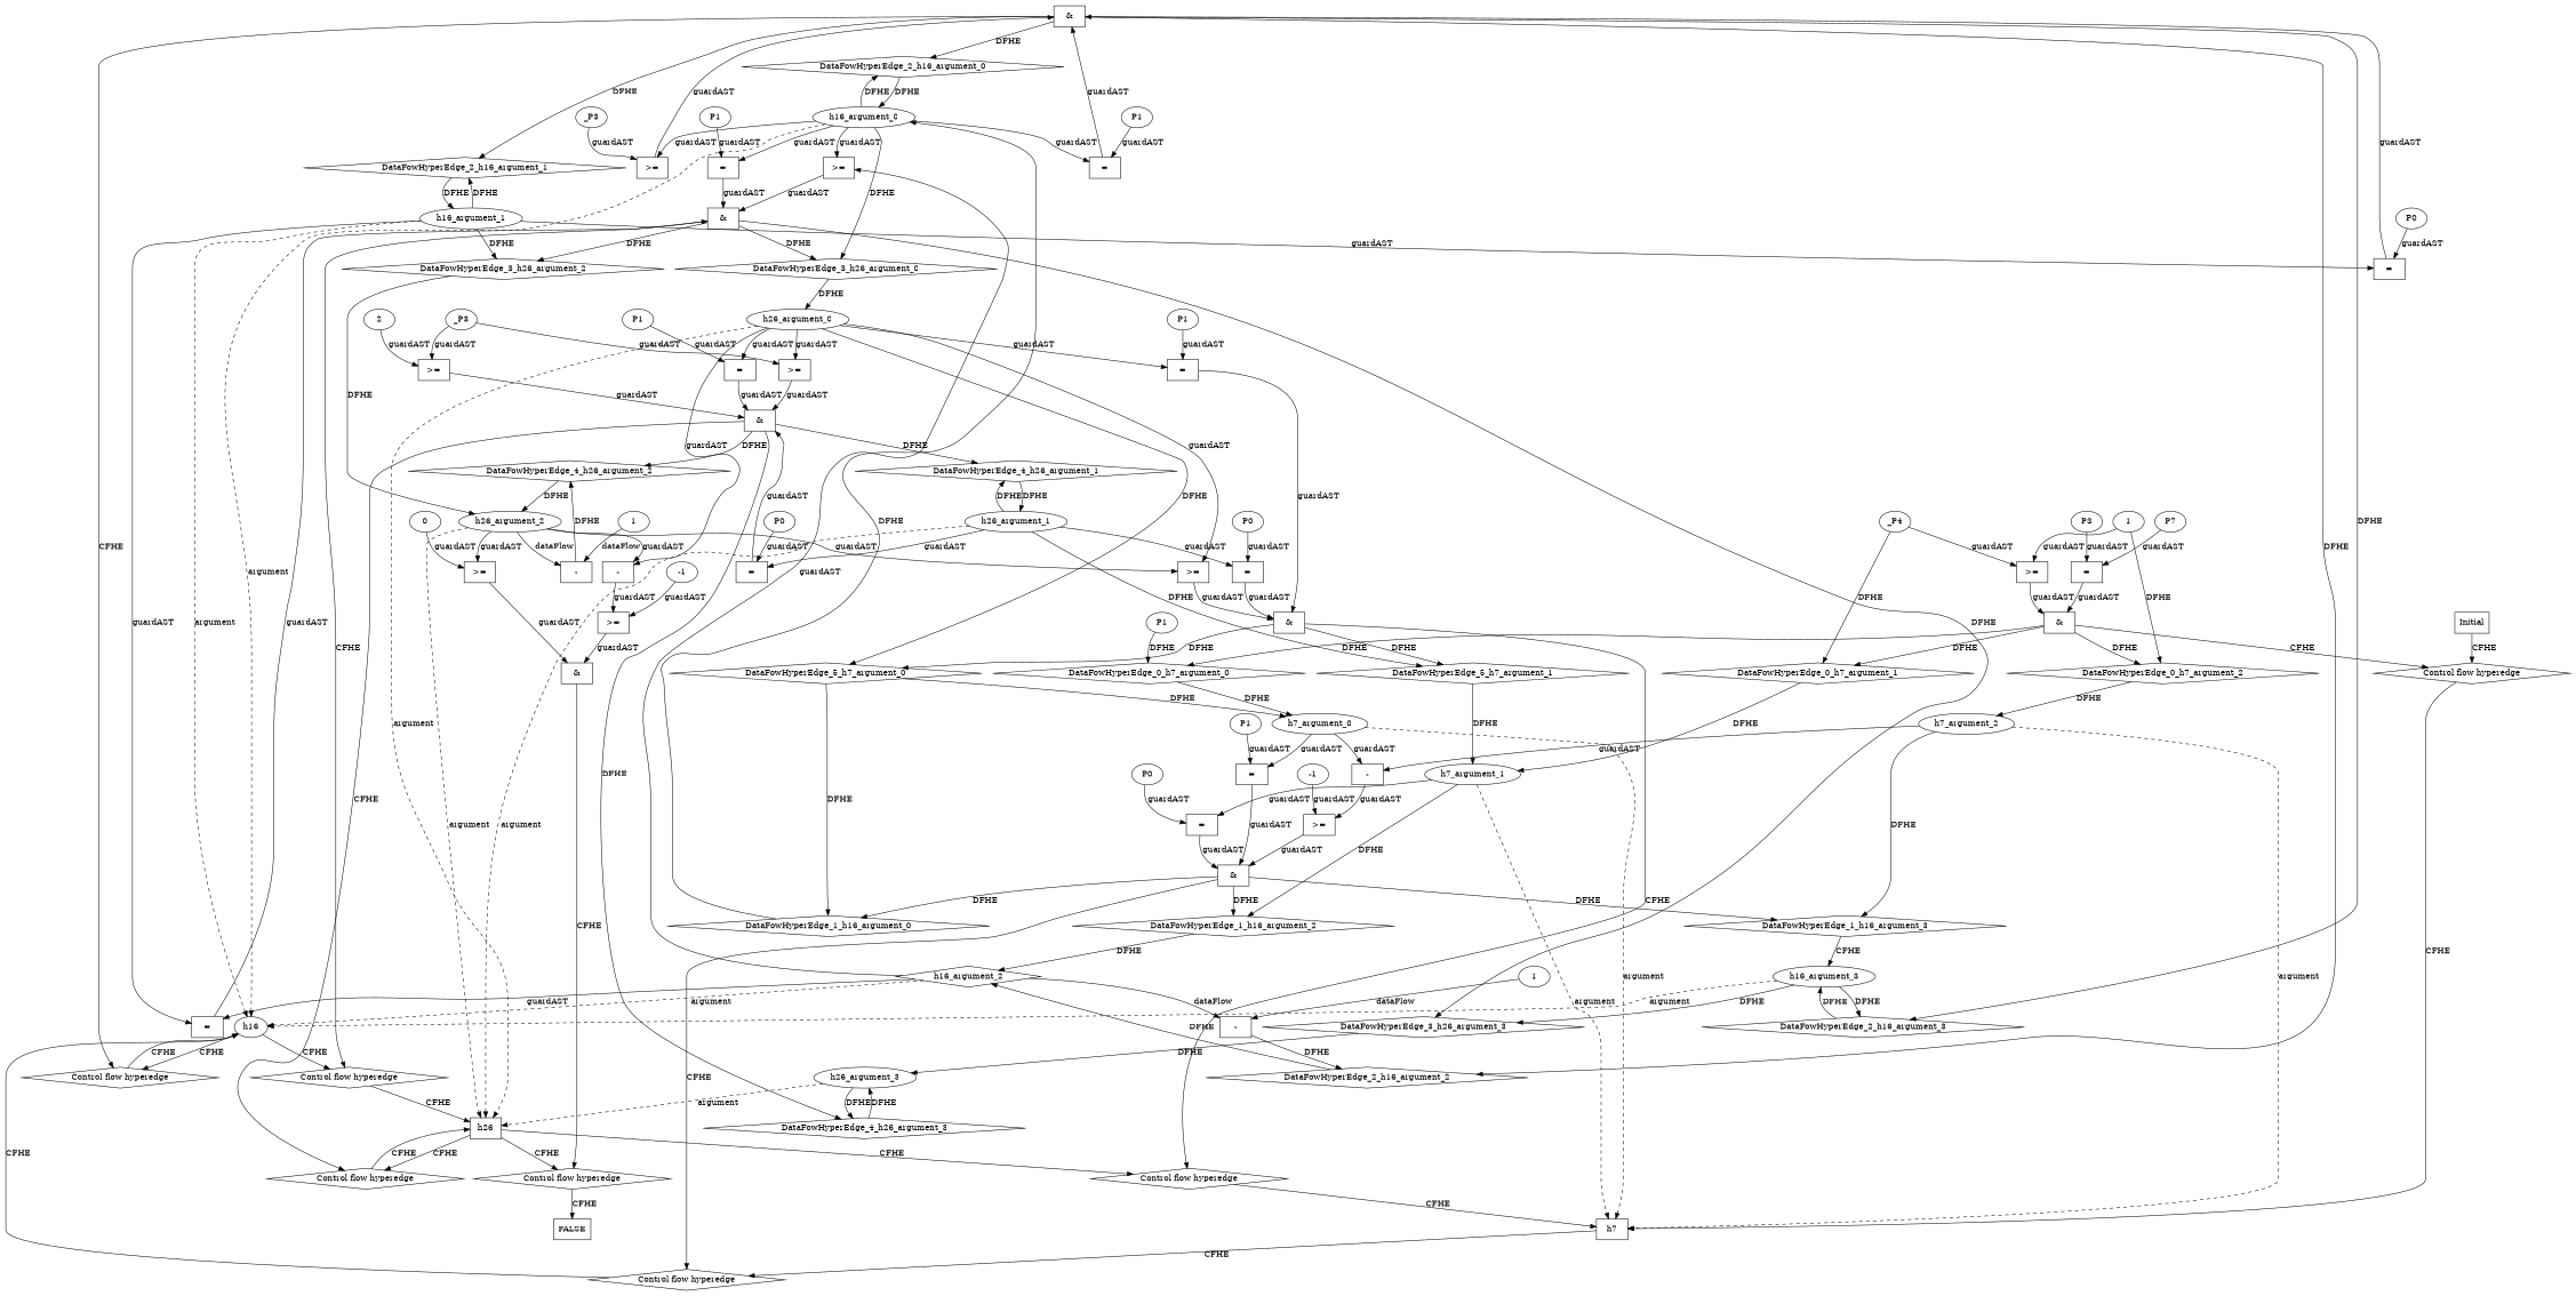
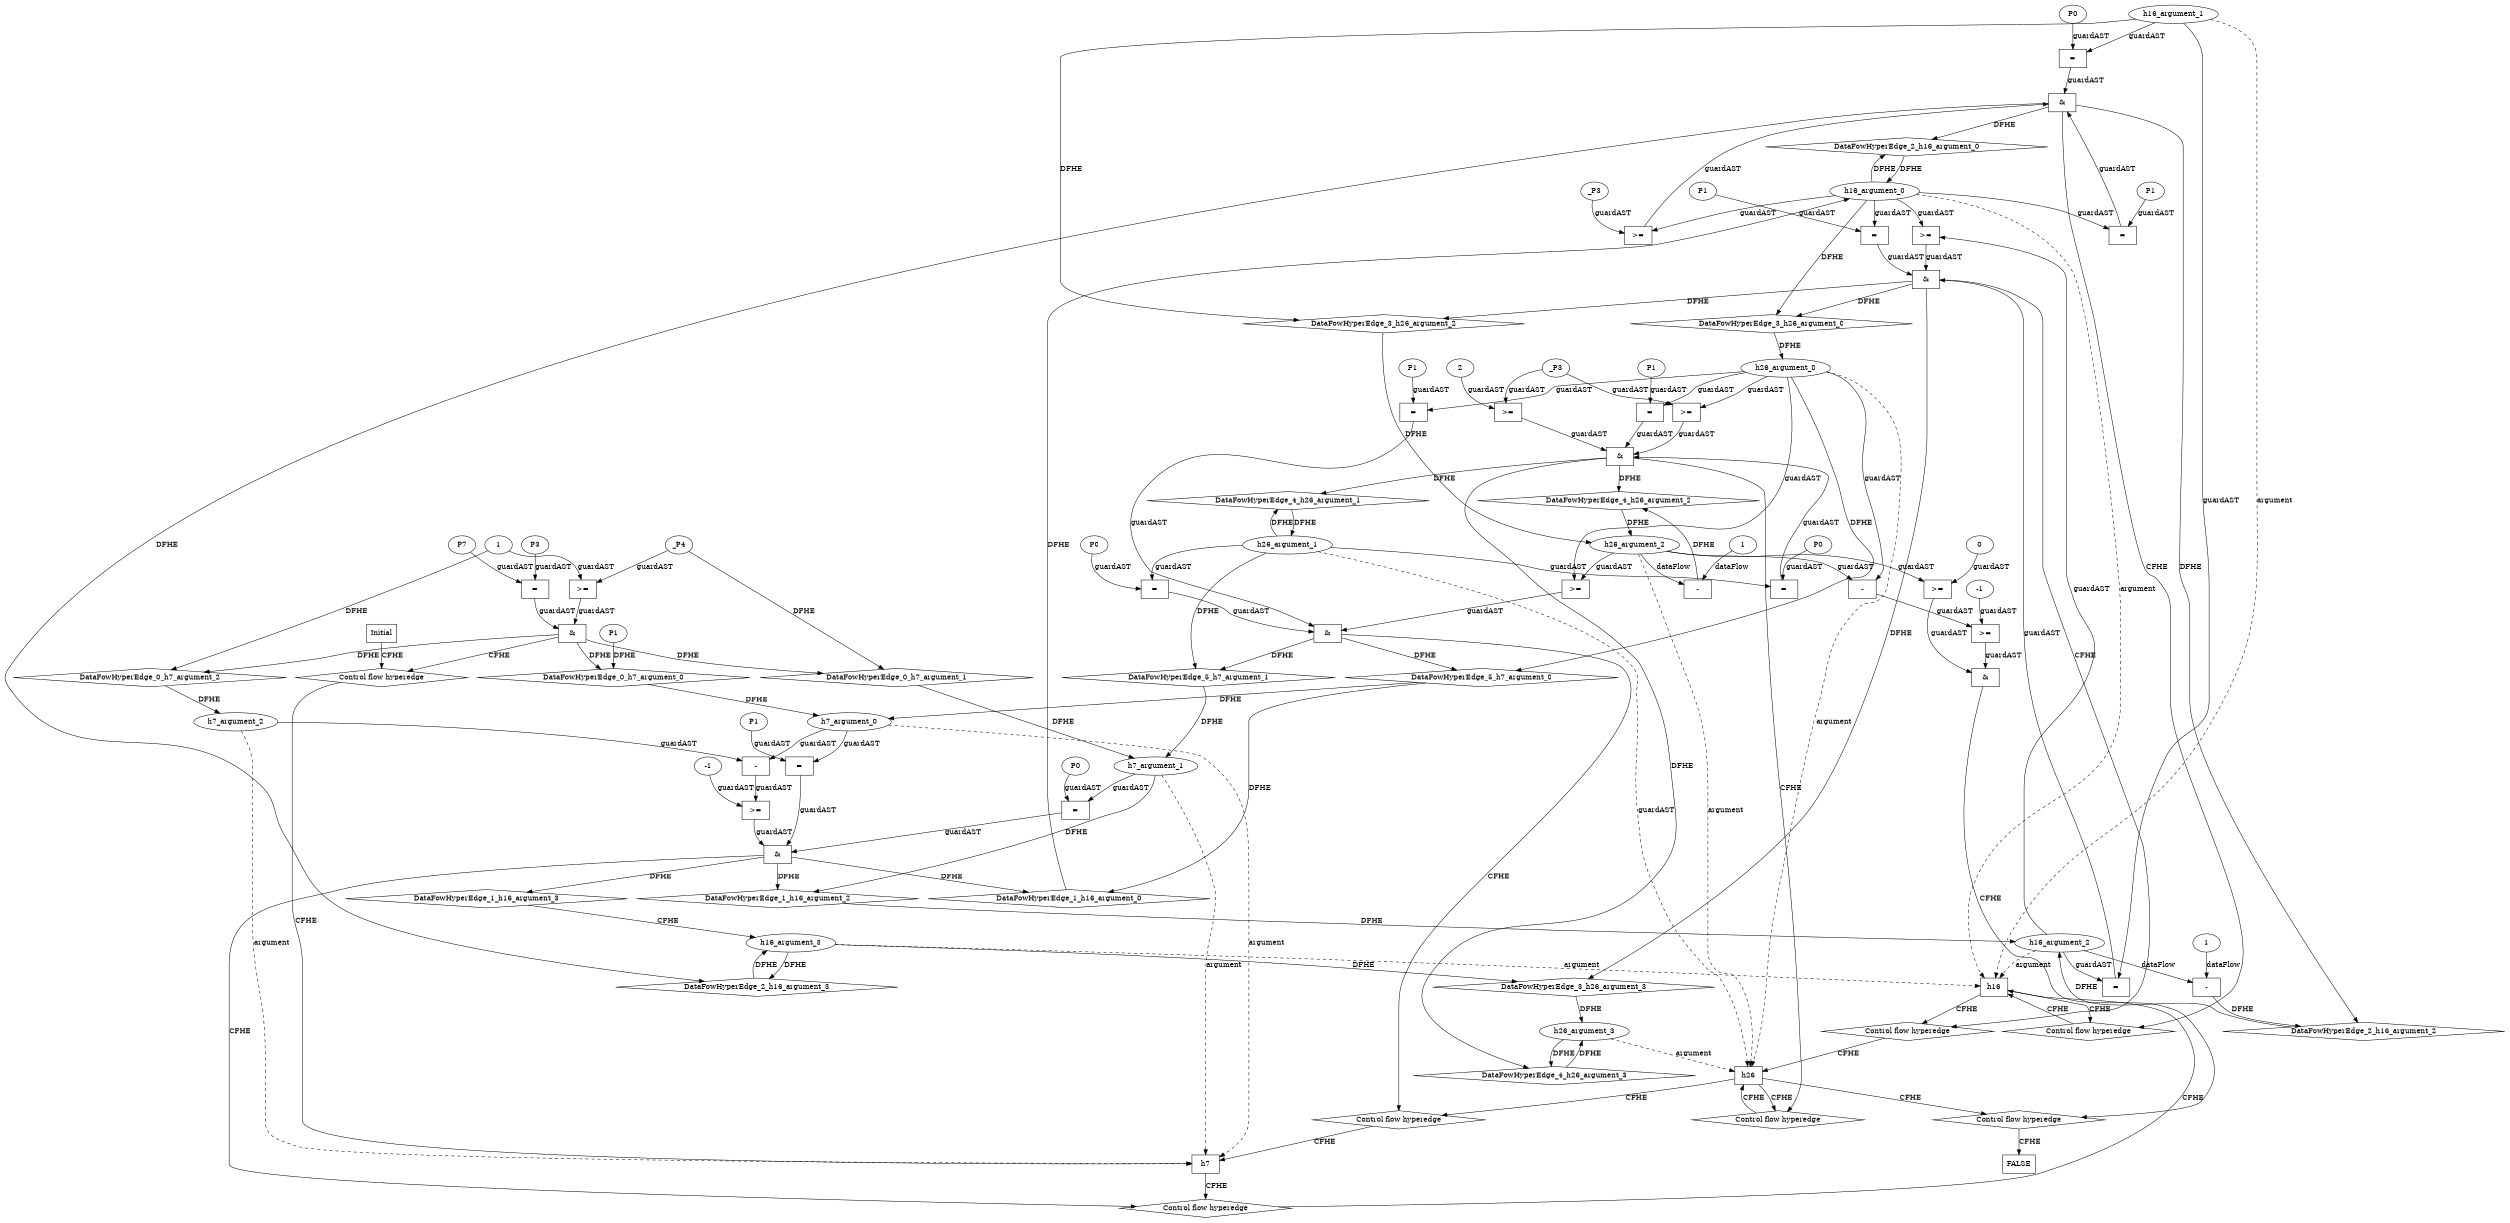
  digraph {
    node [nodeName=argument0 shape=rect]
-   n1 [label=h16 nodeName=h16 shape=ellipse]
+   n1 [label=h16 nodeName=h16]
    n2 [label="Control flow hyperedge" nodeName=ControlFowHyperEdge_2 shape=diamond]
    n3 [label="Control flow hyperedge" nodeName=ControlFowHyperEdge_3 shape=diamond]
    n4 [label=h26 nodeName=h26]
    n5 [label="Control flow hyperedge" nodeName=ControlFowHyperEdge_4 shape=diamond]
    n6 [label="Control flow hyperedge" nodeName=ControlFowHyperEdge_5 shape=diamond]
    n7 [label="Control flow hyperedge" nodeName=ControlFowHyperEdge_6 shape=diamond]
    n8 [label=h7 nodeName=h7]
    n9 [label=FALSE nodeName=FALSE]
    n10 [label="Control flow hyperedge" nodeName=ControlFowHyperEdge_1 shape=diamond]
    n11 [label=Initial nodeName=Initial]
    n12 [label="Control flow hyperedge" nodeName=ControlFowHyperEdge_0 shape=diamond]
    n13 [label=h7_argument_0 shape=oval]
    n14 [label="-" nodeName=xxxh16___h7_1xxxguard_0_node_2]
    n15 [label="=" nodeName=xxxh16___h7_1xxxguard2_node_0]
    n16 [label=">=" nodeName=xxxh16___h7_1xxxguard_0_node_0]
    n17 [label="&" nodeName=xxxh16___h7_1xxx_and]
    n18 [label=DataFowHyperEdge_1_h16_argument_0 nodeName=DataFowHyperEdge_1_h16_argument_0 shape=diamond]
    n19 [label=h16_argument_0 shape=oval]
    n20 [label=h7_argument_1 nodeName=argument1 shape=oval]
    n21 [label="=" nodeName=xxxh16___h7_1xxxguard1_node_0]
    n22 [label=DataFowHyperEdge_1_h16_argument_2 nodeName=DataFowHyperEdge_1_h16_argument_2 shape=diamond]
-   n23 [label=h16_argument_2 nodeName=argument2 shape=diamond]
+   n23 [label=h16_argument_2 nodeName=argument2 shape=oval]
    n24 [label=h7_argument_2 nodeName=argument2 shape=oval]
    n25 [label=DataFowHyperEdge_1_h16_argument_3 nodeName=DataFowHyperEdge_1_h16_argument_3 shape=diamond]
    n26 [label=h16_argument_3 nodeName=argument3 shape=oval]
    n27 [label=">=" nodeName=xxxh16___h16_2xxxguard_0_node_0]
    n28 [label="=" nodeName=xxxh16___h16_2xxxguard1_node_0]
    n29 [label=">=" nodeName=xxxh26___h16_3xxxguard_0_node_0]
    n30 [label="=" nodeName=xxxh26___h16_3xxxguard2_node_0]
    n31 [label=DataFowHyperEdge_2_h16_argument_0 nodeName=DataFowHyperEdge_2_h16_argument_0 shape=diamond]
    n32 [label=DataFowHyperEdge_3_h26_argument_0 nodeName=DataFowHyperEdge_3_h26_argument_0 shape=diamond]
    n33 [label="&" nodeName=xxxh16___h16_2xxx_and]
    n34 [label="&" nodeName=xxxh26___h16_3xxx_and]
    n35 [label=h26_argument_0 shape=oval]
    n36 [label=h16_argument_1 nodeName=argument1 shape=oval]
    n37 [label="=" nodeName=xxxh16___h16_2xxxguard2_node_0]
    n38 [label="=" nodeName=xxxh26___h16_3xxxguard1_node_0]
-   n39 [label=DataFowHyperEdge_2_h16_argument_1 nodeName=DataFowHyperEdge_2_h16_argument_1 shape=diamond]
    n40 [label=DataFowHyperEdge_3_h26_argument_2 nodeName=DataFowHyperEdge_3_h26_argument_2 shape=diamond]
    n41 [label=h26_argument_2 nodeName=argument2 shape=oval]
    n42 [label="-" nodeName=xxxh16___h16_2xxxdataFlow_0_node_0]
    n43 [label=DataFowHyperEdge_2_h16_argument_2 nodeName=DataFowHyperEdge_2_h16_argument_2 shape=diamond]
    n44 [label=DataFowHyperEdge_2_h16_argument_3 nodeName=DataFowHyperEdge_2_h16_argument_3 shape=diamond]
    n45 [label=DataFowHyperEdge_3_h26_argument_3 nodeName=DataFowHyperEdge_3_h26_argument_3 shape=diamond]
    n46 [label=h26_argument_3 nodeName=argument3 shape=oval]
    n47 [label=">=" nodeName=xxxh26___h26_4xxxguard1_node_0]
    n48 [label="=" nodeName=xxxh26___h26_4xxxguard2_node_0]
    n49 [label=">=" nodeName=xxxh7___h26_5xxxguard_0_node_0]
    n50 [label="=" nodeName=xxxh7___h26_5xxxguard1_node_0]
    n51 [label="-" nodeName=xxxFALSE___h26_6xxxguard1_node_2]
    n52 [label=DataFowHyperEdge_5_h7_argument_0 nodeName=DataFowHyperEdge_5_h7_argument_0 shape=diamond]
    n53 [label="&" nodeName=xxxh26___h26_4xxx_and]
    n54 [label="&" nodeName=xxxh7___h26_5xxx_and]
    n55 [label=">=" nodeName=xxxFALSE___h26_6xxxguard1_node_0]
    n56 [label=h26_argument_1 nodeName=argument1 shape=oval]
    n57 [label="=" nodeName=xxxh26___h26_4xxxguard3_node_0]
    n58 [label="=" nodeName=xxxh7___h26_5xxxguard2_node_0]
    n59 [label=DataFowHyperEdge_4_h26_argument_1 nodeName=DataFowHyperEdge_4_h26_argument_1 shape=diamond]
    n60 [label=DataFowHyperEdge_5_h7_argument_1 nodeName=DataFowHyperEdge_5_h7_argument_1 shape=diamond]
    n61 [label="-" nodeName=xxxh26___h26_4xxxdataFlow_0_node_0]
    n62 [label=">=" nodeName=xxxFALSE___h26_6xxxguard_0_node_0]
    n63 [label=DataFowHyperEdge_4_h26_argument_2 nodeName=DataFowHyperEdge_4_h26_argument_2 shape=diamond]
    n64 [label="&" nodeName=xxxFALSE___h26_6xxx_and]
    n65 [label=DataFowHyperEdge_4_h26_argument_3 nodeName=DataFowHyperEdge_4_h26_argument_3 shape=diamond]
    n66 [label="&" nodeName=xxxh7___Initial_0xxx_and]
    n67 [label=DataFowHyperEdge_0_h7_argument_0 nodeName=DataFowHyperEdge_0_h7_argument_0 shape=diamond]
    n68 [label=DataFowHyperEdge_0_h7_argument_1 nodeName=DataFowHyperEdge_0_h7_argument_1 shape=diamond]
    n69 [label=DataFowHyperEdge_0_h7_argument_2 nodeName=DataFowHyperEdge_0_h7_argument_2 shape=diamond]
    n70 [label=">=" nodeName=xxxh7___Initial_0xxxguard_0_node_0]
    n71 [label=_P4 nodeName=xxxh7___Initial_0xxxdataFlow1_node_0 shape=""]
    n72 [label=1 nodeName=xxxh7___Initial_0xxxdataFlow2_node_0 shape=""]
    n73 [label="=" nodeName=xxxh7___Initial_0xxxguard1_node_0]
    n74 [label=P3 nodeName=xxxh7___Initial_0xxxguard1_node_1 shape=""]
    n75 [label=P7 nodeName=xxxh7___Initial_0xxxguard1_node_2 shape=""]
    n76 [label=P1 nodeName=xxxh7___Initial_0xxxdataFlow_0_node_0 shape=""]
    n77 [label=-1 nodeName=xxxh16___h7_1xxxguard_0_node_1 shape=""]
    n78 [label=P0 nodeName=xxxh16___h7_1xxxguard1_node_1 shape=""]
    n79 [label=P1 nodeName=xxxh16___h7_1xxxguard2_node_1 shape=""]
    n80 [label=_P3 nodeName=xxxh16___h16_2xxxguard_0_node_2 shape=""]
    n81 [label=P1 nodeName=xxxh16___h16_2xxxguard1_node_1 shape=""]
    n82 [label=P0 nodeName=xxxh16___h16_2xxxguard2_node_1 shape=""]
    n83 [label=1 nodeName=xxxh16___h16_2xxxdataFlow_0_node_2 shape=""]
    n84 [label=P1 nodeName=xxxh26___h16_3xxxguard2_node_1 shape=""]
    n85 [label=">=" nodeName=xxxh26___h26_4xxxguard_0_node_0]
    n86 [label=_P3 nodeName=xxxh26___h26_4xxxguard_0_node_1 shape=""]
    n87 [label=2 nodeName=xxxh26___h26_4xxxguard_0_node_2 shape=""]
    n88 [label=P1 nodeName=xxxh26___h26_4xxxguard2_node_1 shape=""]
    n89 [label=P0 nodeName=xxxh26___h26_4xxxguard3_node_1 shape=""]
    n90 [label=1 nodeName=xxxh26___h26_4xxxdataFlow_0_node_2 shape=""]
    n91 [label=P1 nodeName=xxxh7___h26_5xxxguard1_node_1 shape=""]
    n92 [label=P0 nodeName=xxxh7___h26_5xxxguard2_node_1 shape=""]
    n93 [label=0 nodeName=xxxFALSE___h26_6xxxguard_0_node_1 shape=""]
    n94 [label=-1 nodeName=xxxFALSE___h26_6xxxguard1_node_1 shape=""]
    n1 -> n2 [label=CFHE]
    n1 -> n3 [label=CFHE]
    n2 -> n1 [label=CFHE]
    n3 -> n4 [label=CFHE]
    n4 -> n5 [label=CFHE]
    n4 -> n6 [label=CFHE]
    n4 -> n7 [label=CFHE]
    n5 -> n4 [label=CFHE]
    n6 -> n8 [label=CFHE]
    n7 -> n9 [label=CFHE]
    n8 -> n10 [label=CFHE]
    n10 -> n1 [label=CFHE]
    n11 -> n12 [label=CFHE]
    n12 -> n8 [label=CFHE]
    n13 -> n8 [label=argument style=dashed]
    n13 -> n14 [label=guardAST]
    n13 -> n15 [label=guardAST]
    n14 -> n16 [label=guardAST]
    n15 -> n17 [label=guardAST]
    n16 -> n17 [label=guardAST]
    n17 -> n10 [label=CFHE]
    n17 -> n18 [label=DFHE]
    n17 -> n22 [label=DFHE]
    n17 -> n25 [label=DFHE]
    n18 -> n19 [label=DFHE]
    n19 -> n1 [label=argument style=dashed]
    n19 -> n27 [label=guardAST]
    n19 -> n28 [label=guardAST]
    n19 -> n29 [label=guardAST]
    n19 -> n30 [label=guardAST]
    n19 -> n31 [label=DFHE]
    n19 -> n32 [label=DFHE]
    n20 -> n8 [label=argument style=dashed]
    n20 -> n21 [label=guardAST]
    n20 -> n22 [label=DFHE]
    n21 -> n17 [label=guardAST]
    n22 -> n23 [label=DFHE]
    n23 -> n1 [label=argument style=dashed]
    n23 -> n29 [label=guardAST]
    n23 -> n38 [label=guardAST]
    n23 -> n42 [label=dataFlow]
    n24 -> n8 [label=argument style=dashed]
    n24 -> n14 [label=guardAST]
-   n24 -> n25 [label=DFHE]
    n25 -> n26 [label=CFHE]
    n26 -> n1 [label=argument style=dashed]
    n26 -> n44 [label=DFHE]
    n26 -> n45 [label=DFHE]
    n27 -> n33 [label=guardAST]
    n28 -> n33 [label=guardAST]
    n29 -> n34 [label=guardAST]
    n30 -> n34 [label=guardAST]
    n31 -> n19 [label=DFHE]
    n32 -> n35 [label=DFHE]
    n33 -> n2 [label=CFHE]
    n33 -> n31 [label=DFHE]
-   n33 -> n39 [label=DFHE]
    n33 -> n43 [label=DFHE]
    n33 -> n44 [label=DFHE]
    n34 -> n3 [label=CFHE]
    n34 -> n32 [label=DFHE]
    n34 -> n40 [label=DFHE]
    n34 -> n45 [label=DFHE]
    n35 -> n4 [label=argument style=dashed]
    n35 -> n47 [label=guardAST]
    n35 -> n48 [label=guardAST]
    n35 -> n49 [label=guardAST]
    n35 -> n50 [label=guardAST]
    n35 -> n51 [label=guardAST]
    n35 -> n52 [label=DFHE]
    n36 -> n1 [label=argument style=dashed]
    n36 -> n37 [label=guardAST]
    n36 -> n38 [label=guardAST]
-   n36 -> n39 [label=DFHE]
    n36 -> n40 [label=DFHE]
    n37 -> n33 [label=guardAST]
    n38 -> n34 [label=guardAST]
-   n39 -> n36 [label=DFHE]
    n40 -> n41 [label=DFHE]
    n41 -> n4 [label=argument style=dashed]
    n41 -> n49 [label=guardAST]
    n41 -> n51 [label=guardAST]
    n41 -> n61 [label=dataFlow]
    n41 -> n62 [label=guardAST]
    n42 -> n43 [label=DFHE]
    n43 -> n23 [label=DFHE]
    n44 -> n26 [label=DFHE]
    n45 -> n46 [label=DFHE]
    n46 -> n4 [label=argument style=dashed]
    n46 -> n65 [label=DFHE]
    n47 -> n53 [label=guardAST]
    n48 -> n53 [label=guardAST]
    n49 -> n54 [label=guardAST]
    n50 -> n54 [label=guardAST]
    n51 -> n55 [label=guardAST]
    n52 -> n13 [label=DFHE]
    n52 -> n18 [label=DFHE]
    n53 -> n5 [label=CFHE]
    n53 -> n59 [label=DFHE]
    n53 -> n63 [label=DFHE]
    n53 -> n65 [label=DFHE]
    n54 -> n6 [label=CFHE]
    n54 -> n52 [label=DFHE]
    n54 -> n60 [label=DFHE]
    n55 -> n64 [label=guardAST]
-   n56 -> n4 [label=argument style=dashed]
+   n56 -> n4 [label=guardAST style=dashed]
    n56 -> n57 [label=guardAST]
    n56 -> n58 [label=guardAST]
    n56 -> n59 [label=DFHE]
    n56 -> n60 [label=DFHE]
    n57 -> n53 [label=guardAST]
    n58 -> n54 [label=guardAST]
    n59 -> n56 [label=DFHE]
    n60 -> n20 [label=DFHE]
    n61 -> n63 [label=DFHE]
    n62 -> n64 [label=guardAST]
    n63 -> n41 [label=DFHE]
    n64 -> n7 [label=CFHE]
    n65 -> n46 [label=DFHE]
    n66 -> n12 [label=CFHE]
    n66 -> n67 [label=DFHE]
    n66 -> n68 [label=DFHE]
    n66 -> n69 [label=DFHE]
    n67 -> n13 [label=DFHE]
    n68 -> n20 [label=DFHE]
    n69 -> n24 [label=DFHE]
    n70 -> n66 [label=guardAST]
    n71 -> n68 [label=DFHE]
    n71 -> n70 [label=guardAST]
    n72 -> n69 [label=DFHE]
    n72 -> n70 [label=guardAST]
    n73 -> n66 [label=guardAST]
    n74 -> n73 [label=guardAST]
    n75 -> n73 [label=guardAST]
    n76 -> n67 [label=DFHE]
    n77 -> n16 [label=guardAST]
    n78 -> n21 [label=guardAST]
    n79 -> n15 [label=guardAST]
    n80 -> n27 [label=guardAST]
    n81 -> n28 [label=guardAST]
    n82 -> n37 [label=guardAST]
    n83 -> n42 [label=dataFlow]
    n84 -> n30 [label=guardAST]
    n85 -> n53 [label=guardAST]
    n86 -> n47 [label=guardAST]
    n86 -> n85 [label=guardAST]
    n87 -> n85 [label=guardAST]
    n88 -> n48 [label=guardAST]
    n89 -> n57 [label=guardAST]
    n90 -> n61 [label=dataFlow]
    n91 -> n50 [label=guardAST]
    n92 -> n58 [label=guardAST]
    n93 -> n62 [label=guardAST]
    n94 -> n55 [label=guardAST]
  }
